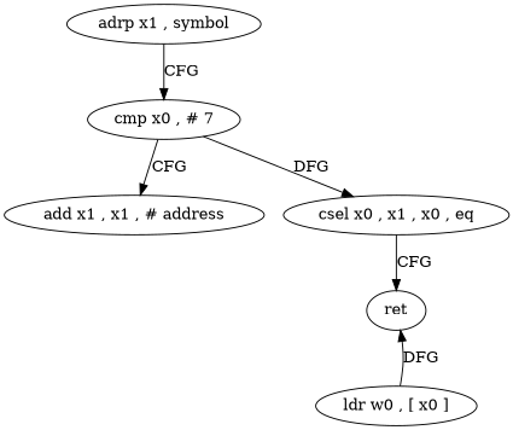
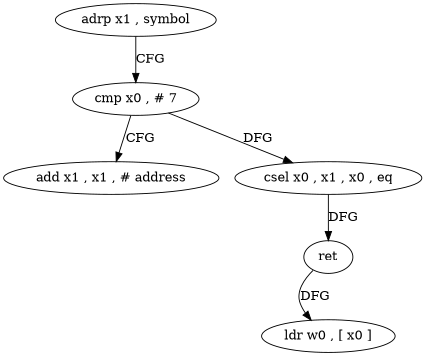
  digraph {
    n1 [label="adrp x1 , symbol"]
    n2 [label="cmp x0 , # 7"]
    n3 [label="add x1 , x1 , # address"]
    n4 [label="csel x0 , x1 , x0 , eq"]
    n5 [label=ret]
    n6 [label="ldr w0 , [ x0 ]"]
    n1 -> n2 [label=CFG]
    n2 -> n3 [label=CFG]
    n2 -> n4 [label=DFG]
-   n4 -> n5 [label=CFG]
-   n6 -> n5 [label=DFG]
+   n4 -> n5 [label=DFG]
+   n5 -> n6 [label=DFG]
  }
